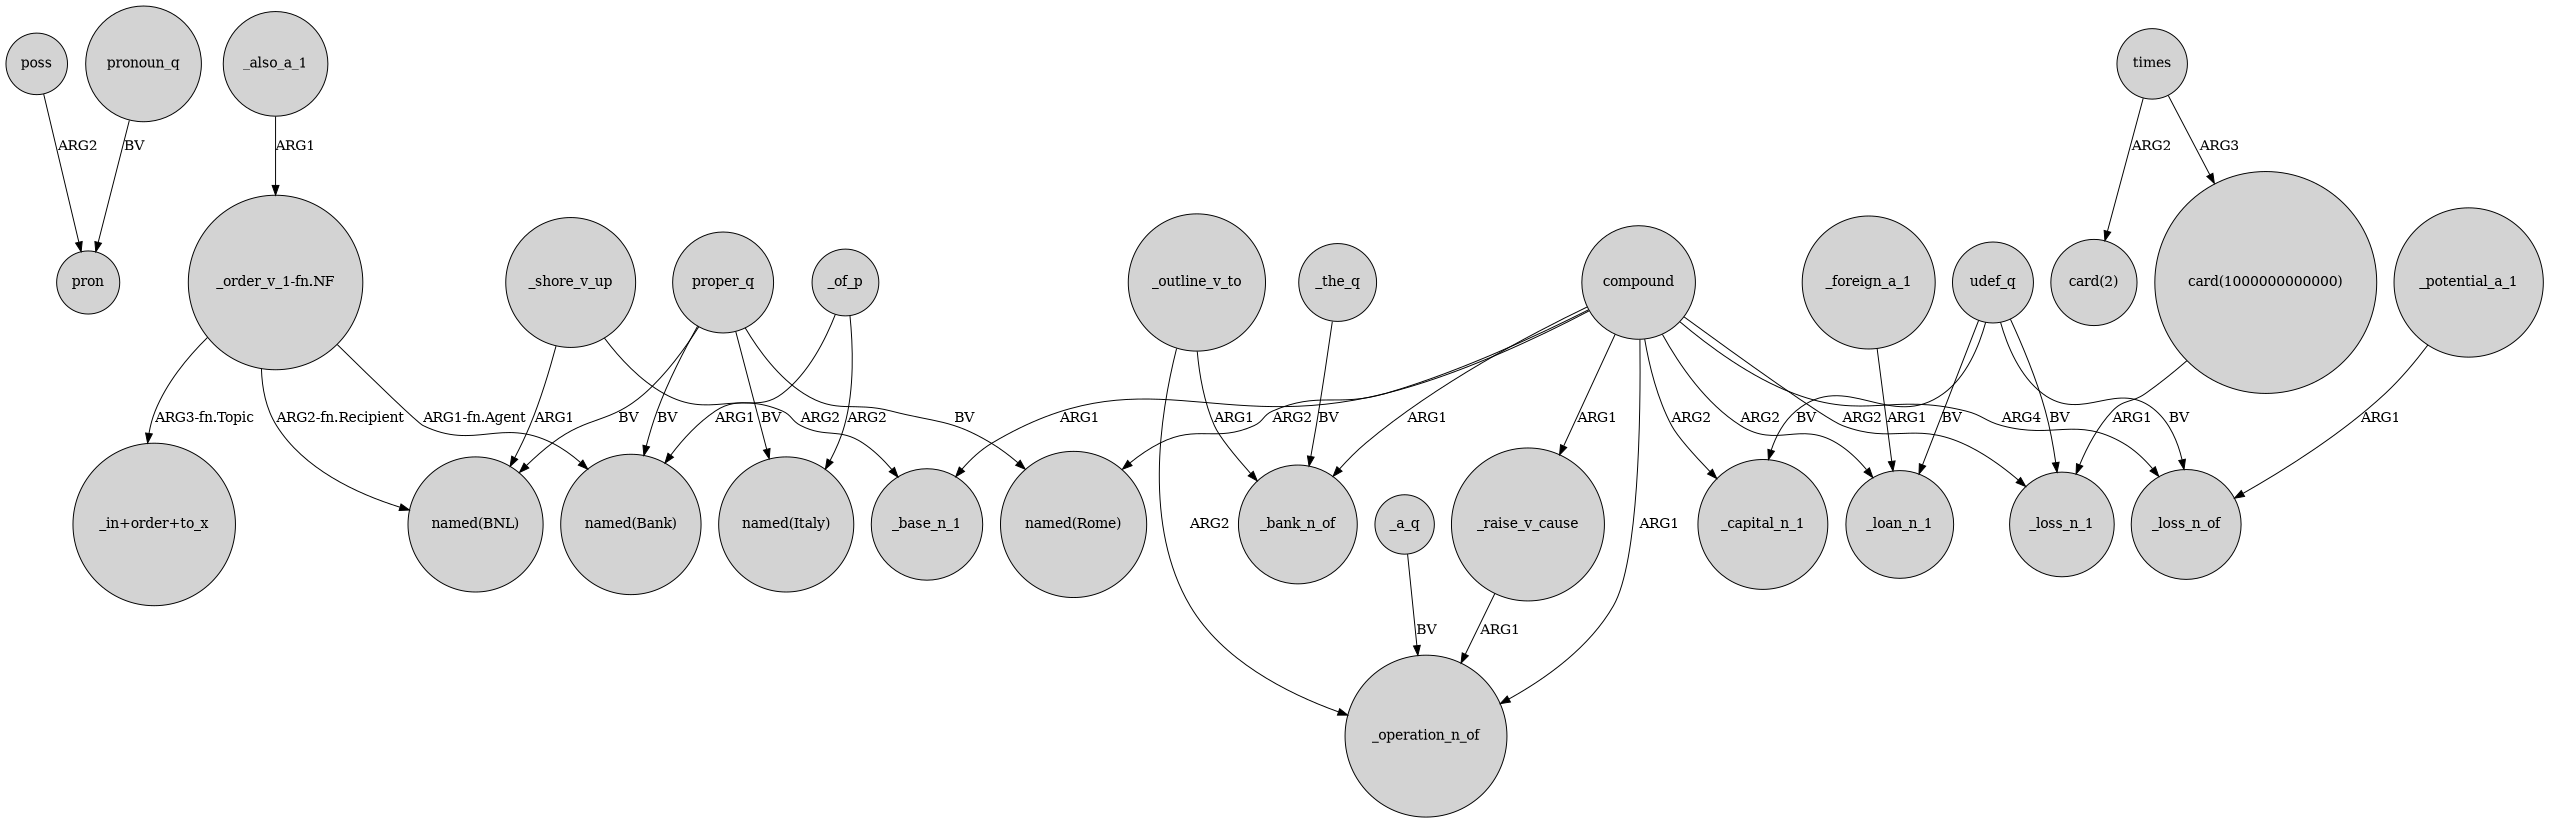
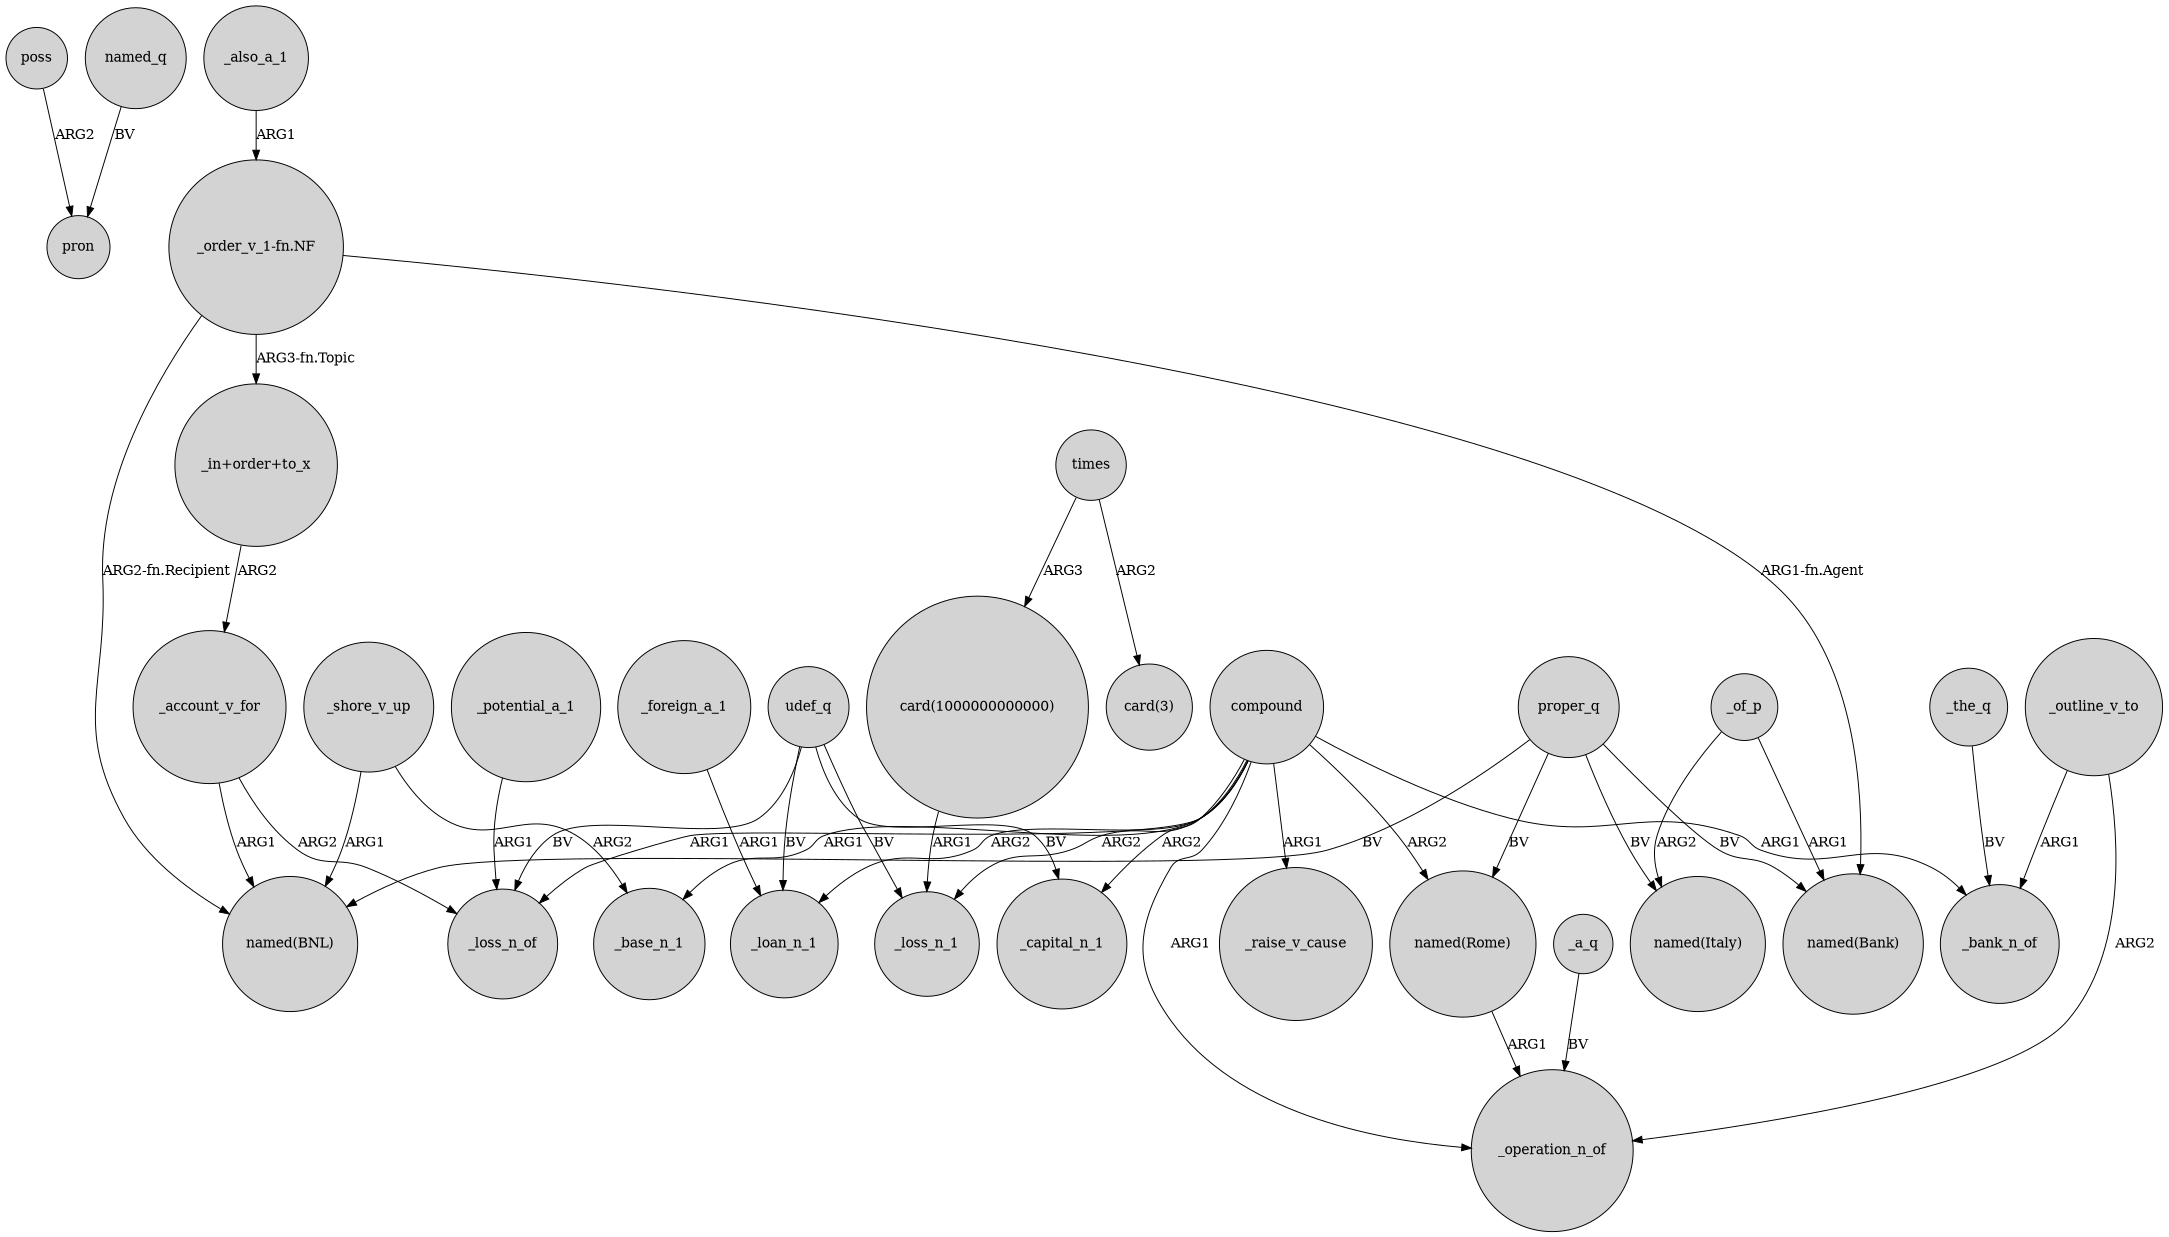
  digraph {
    node [shape=circle style=filled]
    poss
    pron
    compound
    _base_n_1
    _operation_n_of
    _capital_n_1
    _loan_n_1
    n8 [label=_loss_n_1]
    "named(Rome)"
    _bank_n_of
    _raise_v_cause
    _loss_n_of
    _a_q
    "_order_v_1-fn.NF"
    "_in+order+to_x"
    "named(BNL)"
    "named(Bank)"
+   _account_v_for
    _shore_v_up
    _foreign_a_1
    _also_a_1
    proper_q
    "named(Italy)"
    _outline_v_to
    udef_q
-   pronoun_q
+   pronoun_q [label=named_q]
    _the_q
    times
    "card(1000000000000)"
-   "card(3)" [label="card(2)"]
+   "card(3)"
    _of_p
    _potential_a_1
    poss -> pron [label=ARG2]
    compound -> _base_n_1 [label=ARG1]
    compound -> _operation_n_of [label=ARG1]
    compound -> _capital_n_1 [label=ARG2]
    compound -> _loan_n_1 [label=ARG2]
    compound -> n8 [label=ARG2]
    compound -> "named(Rome)" [label=ARG2]
    compound -> _bank_n_of [label=ARG1]
    compound -> _raise_v_cause [label=ARG1]
-   compound -> _loss_n_of [label=ARG4]
-   _raise_v_cause -> _operation_n_of [label=ARG1]
+   compound -> _loss_n_of [label=ARG1]
+   "named(Rome)" -> _operation_n_of [label=ARG1]
    _a_q -> _operation_n_of [label=BV]
    "_order_v_1-fn.NF" -> "_in+order+to_x" [label="ARG3-fn.Topic"]
    "_order_v_1-fn.NF" -> "named(BNL)" [label="ARG2-fn.Recipient"]
    "_order_v_1-fn.NF" -> "named(Bank)" [label="ARG1-fn.Agent"]
+   "_in+order+to_x" -> _account_v_for [label=ARG2]
+   _account_v_for -> _loss_n_of [label=ARG2]
+   _account_v_for -> "named(BNL)" [label=ARG1]
    _shore_v_up -> _base_n_1 [label=ARG2]
    _shore_v_up -> "named(BNL)" [label=ARG1]
    _foreign_a_1 -> _loan_n_1 [label=ARG1]
    _also_a_1 -> "_order_v_1-fn.NF" [label=ARG1]
    proper_q -> "named(Rome)" [label=BV]
    proper_q -> "named(BNL)" [label=BV]
    proper_q -> "named(Bank)" [label=BV]
    proper_q -> "named(Italy)" [label=BV]
    _outline_v_to -> _operation_n_of [label=ARG2]
    _outline_v_to -> _bank_n_of [label=ARG1]
    udef_q -> _capital_n_1 [label=BV]
    udef_q -> _loan_n_1 [label=BV]
    udef_q -> n8 [label=BV]
    udef_q -> _loss_n_of [label=BV]
    pronoun_q -> pron [label=BV]
    _the_q -> _bank_n_of [label=BV]
    times -> "card(1000000000000)" [label=ARG3]
    times -> "card(3)" [label=ARG2]
    "card(1000000000000)" -> n8 [label=ARG1]
    _of_p -> "named(Bank)" [label=ARG1]
    _of_p -> "named(Italy)" [label=ARG2]
    _potential_a_1 -> _loss_n_of [label=ARG1]
  }
